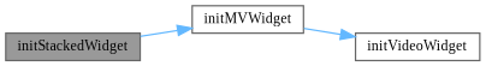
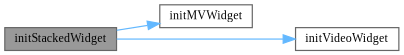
  digraph {
    fontname="Liberation Serif"
    rankdir=LR
    node [color=grey40 fillcolor=white fontname="Liberation Serif" fontsize=10 shape=box style=filled]
    edge [color=steelblue1 fontname="Liberation Serif" fontsize=10 labelfontname=Helvetica labelfontsize=10 style=solid]
    n1 [color=gray40 fillcolor=grey60 fontcolor=black height=0.2 label=initStackedWidget width=0.4]
    n2 [height=0.2 label=initMVWidget width=0.4]
    n3 [height=0.2 label=initVideoWidget width=0.4]
    n1 -> n2
-   n2 -> n3
+   n1 -> n3
  }
